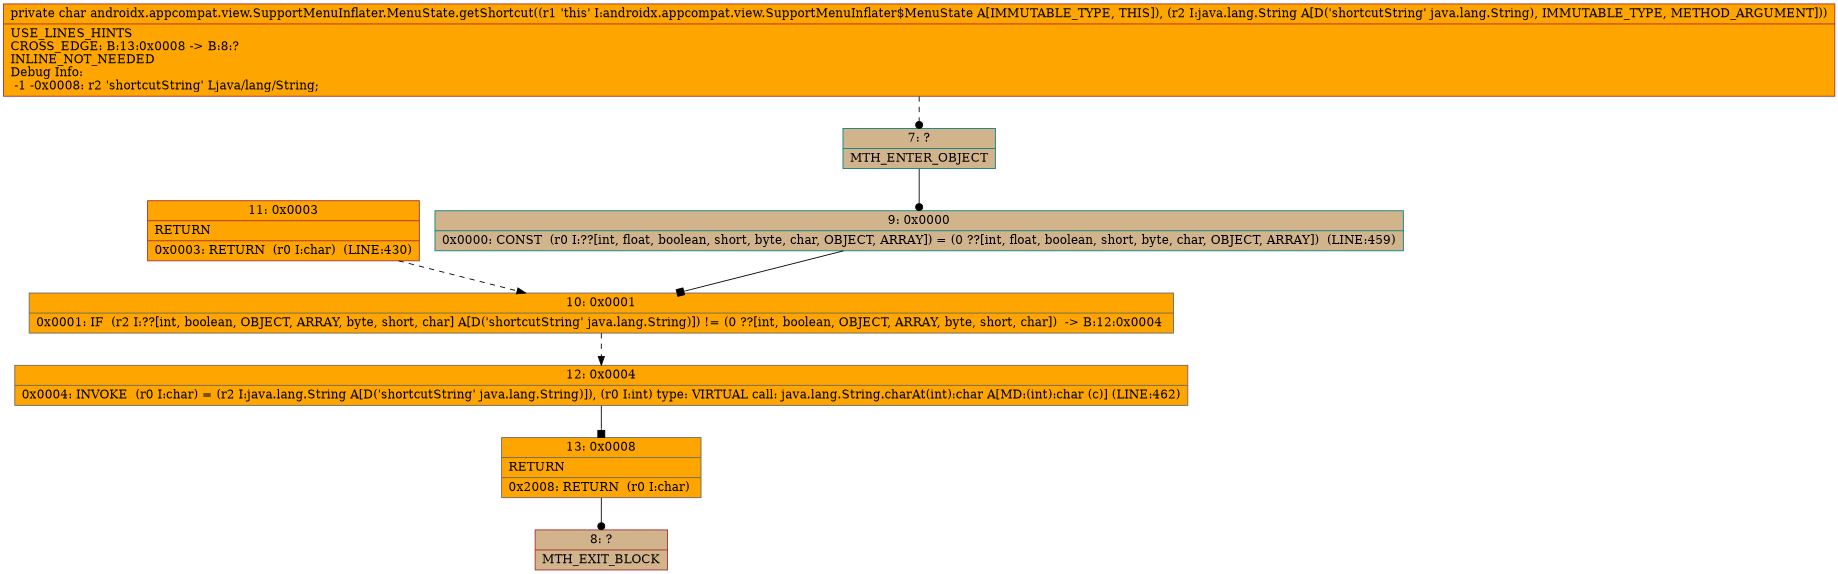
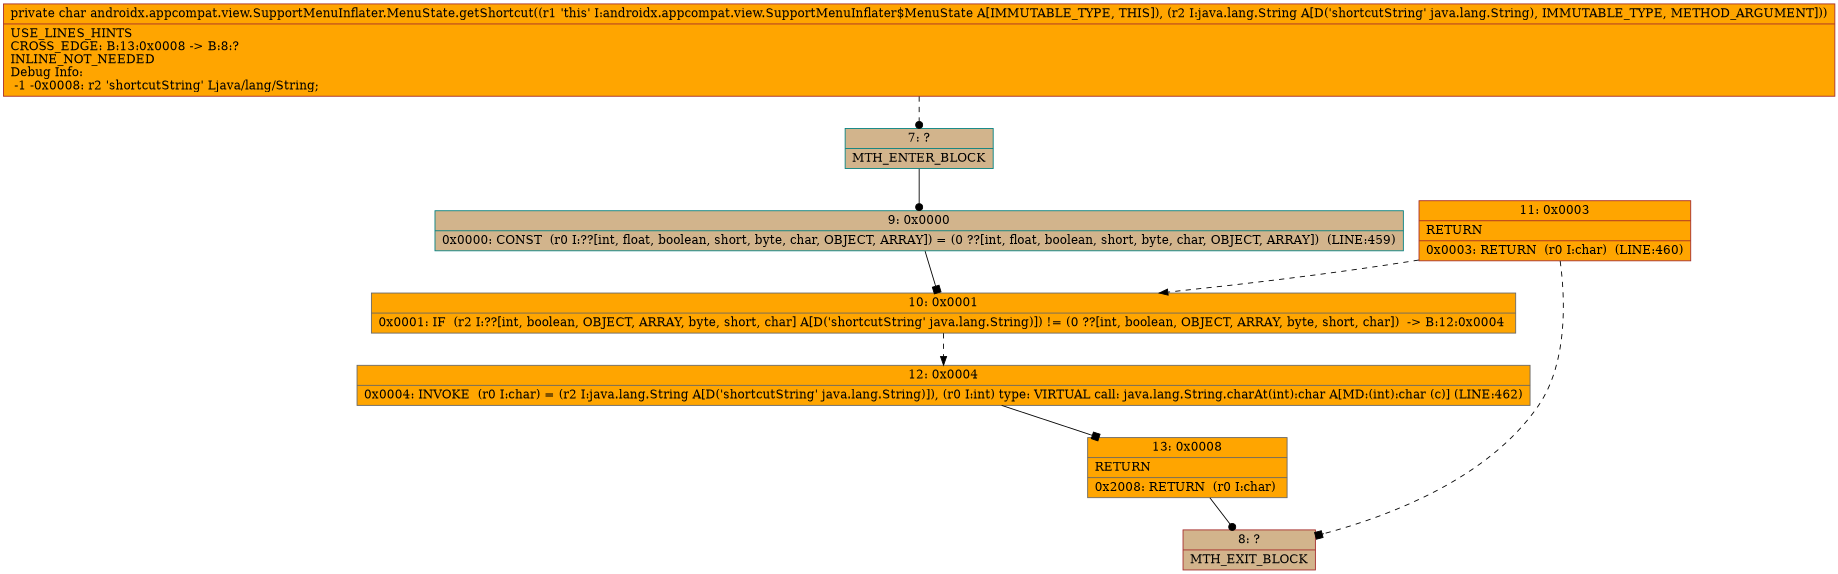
  digraph {
    node [color=gray40 fillcolor=orange shape=record style=filled]
    edge [arrowhead=dot style=solid]
-   n1 [color=teal fillcolor=tan label="{7\:\ ?|MTH_ENTER_OBJECT\l}"]
+   n1 [color=teal fillcolor=tan label="{7\:\ ?|MTH_ENTER_BLOCK\l}"]
    n2 [color=teal fillcolor=tan label="{9\:\ 0x0000|0x0000: CONST  (r0 I:??[int, float, boolean, short, byte, char, OBJECT, ARRAY]) = (0 ??[int, float, boolean, short, byte, char, OBJECT, ARRAY])  (LINE:459)\l}"]
    n3 [label="{10\:\ 0x0001|0x0001: IF  (r2 I:??[int, boolean, OBJECT, ARRAY, byte, short, char] A[D('shortcutString' java.lang.String)]) != (0 ??[int, boolean, OBJECT, ARRAY, byte, short, char])  \-\> B:12:0x0004 \l}"]
    n4 [label="{12\:\ 0x0004|0x0004: INVOKE  (r0 I:char) = (r2 I:java.lang.String A[D('shortcutString' java.lang.String)]), (r0 I:int) type: VIRTUAL call: java.lang.String.charAt(int):char A[MD:(int):char (c)] (LINE:462)\l}"]
-   n5 [color=brown label="{11\:\ 0x0003|RETURN\l|0x0003: RETURN  (r0 I:char)  (LINE:430)\l}"]
+   n5 [color=brown label="{11\:\ 0x0003|RETURN\l|0x0003: RETURN  (r0 I:char)  (LINE:460)\l}"]
    n6 [color=brown fillcolor=tan label="{8\:\ ?|MTH_EXIT_BLOCK\l}"]
    n7 [label="{13\:\ 0x0008|RETURN\l|0x2008: RETURN  (r0 I:char) \l}"]
    n8 [color=brown label="{private char androidx.appcompat.view.SupportMenuInflater.MenuState.getShortcut((r1 'this' I:androidx.appcompat.view.SupportMenuInflater$MenuState A[IMMUTABLE_TYPE, THIS]), (r2 I:java.lang.String A[D('shortcutString' java.lang.String), IMMUTABLE_TYPE, METHOD_ARGUMENT]))  | USE_LINES_HINTS\lCROSS_EDGE: B:13:0x0008 \-\> B:8:?\lINLINE_NOT_NEEDED\lDebug Info:\l  \-1 \-0x0008: r2 'shortcutString' Ljava\/lang\/String;\l}"]
    n1 -> n2
    n2 -> n3 [arrowhead=box]
    n3 -> n4 [arrowhead=normal style=dashed]
    n4 -> n7 [arrowhead=box]
    n5 -> n3 [arrowhead=normal style=dashed]
+   n5 -> n6 [arrowhead=box style=dashed]
    n7 -> n6
    n8 -> n1 [style=dashed]
  }
